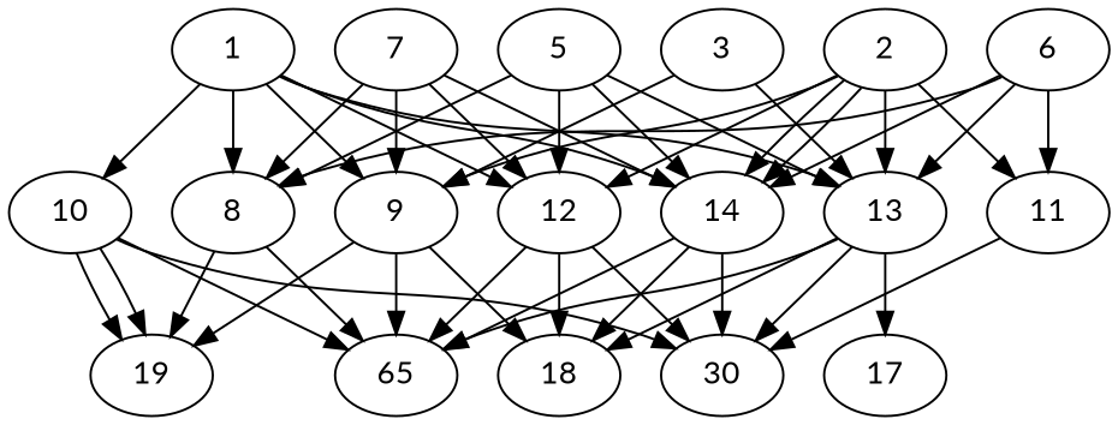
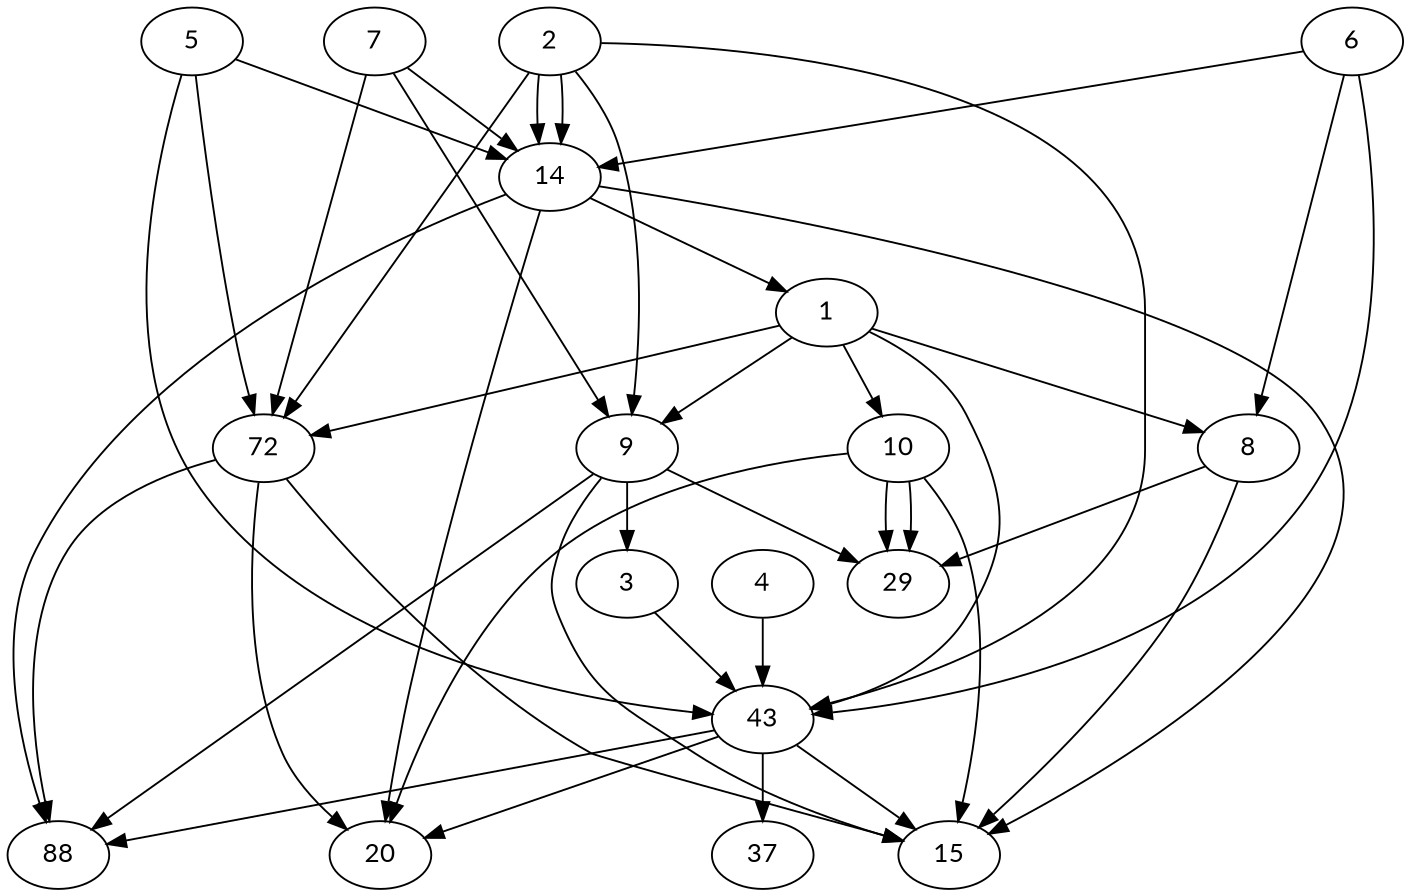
  digraph {
    fontname=Lato
    node [alpha=0.01 fontname=Lato]
    edge [fontname=Lato]
    1 [expect_size=34699264]
    8 [expect_size=24821760]
    9 [alpha=0.17 expect_size=6895616]
    10 [alpha=0.05 expect_size=33106944]
-   12 [alpha=0.13 expect_size=47404032]
-   13 [alpha=0.04 expect_size=16366592]
+   12 [alpha=0.13 expect_size=47404032 label=72]
+   13 [alpha=0.04 expect_size=16366592 label=43]
    14 [alpha=0.14 expect_size=45483008]
-   15 [alpha=0.13 expect_size=39443456 label=65]
-   19 [alpha=0.19 expect_size=38180864]
-   18 [alpha=0.04 expect_size=36669440]
-   20 [expect_size=30402560 label=30]
-   17 [alpha=0.13 expect_size=39133184]
+   15 [alpha=0.13 expect_size=39443456]
+   19 [alpha=0.19 expect_size=38180864 label=29]
+   18 [alpha=0.04 expect_size=36669440 label=88]
+   20 [expect_size=30402560]
+   17 [alpha=0.13 expect_size=39133184 label=37]
    2 [alpha=0.07 expect_size=18186240]
-   11 [expect_size=45097984]
    3 [alpha=0.12 expect_size=23689216]
+   4 [alpha=0.17 expect_size=7711744]
    5 [alpha=0.05 expect_size=31249408]
    6 [alpha=0.14 expect_size=43187200]
    7 [alpha=0.19 expect_size=44185600]
    1 -> 8
    1 -> 9
    1 -> 10
    1 -> 12
    1 -> 13
-   1 -> 14
+   14 -> 1
    8 -> 15
    8 -> 19
    9 -> 15
    9 -> 19
    9 -> 18
    10 -> 15
    10 -> 19
    10 -> 19
    10 -> 20
    12 -> 15
    12 -> 18
    12 -> 20
    13 -> 15
    13 -> 18
    13 -> 20
    13 -> 17
    14 -> 15
    14 -> 18
    14 -> 20
    2 -> 9
    2 -> 12
    2 -> 13
    2 -> 14
    2 -> 14
-   2 -> 11
-   11 -> 20
-   3 -> 9
+   9 -> 3
    3 -> 13
-   5 -> 8
+   4 -> 13
    5 -> 12
    5 -> 13
    5 -> 14
    6 -> 8
    6 -> 13
    6 -> 14
-   6 -> 11
-   7 -> 8
    7 -> 9
    7 -> 12
    7 -> 14
  }
